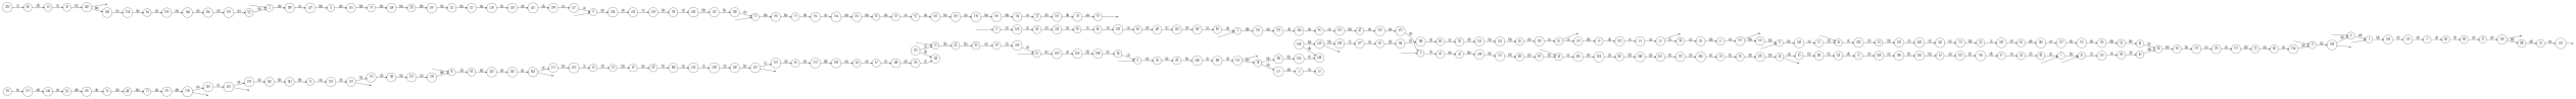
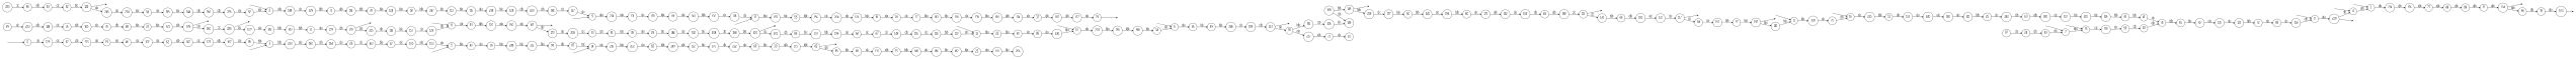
  digraph {
    fontname="Comic Neue"
    rankdir=LR
    vcsn_context="lat<letterset<char_letters(abc)>, letterset<char_letters(abc)>>, b"
    node [fontname="Comic Neue" shape=circle style=rounded]
    edge [arrowhead=vee arrowsize=.6 fontname="Comic Neue"]
    I0 [shape=point width=0 style=""]
    I1 [shape=point width=0 style=""]
    I2 [shape=point width=0 style=""]
    I3 [shape=point width=0 style=""]
    I4 [shape=point width=0 style=""]
    I5 [shape=point width=0 style=""]
    I6 [shape=point width=0 style=""]
    I7 [shape=point width=0 style=""]
    I8 [shape=point width=0 style=""]
    I9 [shape=point width=0 style=""]
    I10 [shape=point width=0 style=""]
    I11 [shape=point width=0 style=""]
    I12 [shape=point width=0 style=""]
    I13 [shape=point width=0 style=""]
    I14 [shape=point width=0 style=""]
    I15 [shape=point width=0 style=""]
    I16 [shape=point width=0 style=""]
    I17 [shape=point width=0 style=""]
    F42 [shape=point width=0 style=""]
    F79 [shape=point width=0 style=""]
    F100 [shape=point width=0 style=""]
    F104 [shape=point width=0 style=""]
    F111 [shape=point width=0 style=""]
    F117 [shape=point width=0 style=""]
    F122 [shape=point width=0 style=""]
    F133 [shape=point width=0 style=""]
    F145 [shape=point width=0 style=""]
    F162 [shape=point width=0 style=""]
    F178 [shape=point width=0 style=""]
    F197 [shape=point width=0 style=""]
    F200 [shape=point width=0 style=""]
    F209 [shape=point width=0 style=""]
    F225 [shape=point width=0 style=""]
    F228 [shape=point width=0 style=""]
    0 [width=0.5]
    1 [width=0.5]
    2 [width=0.5]
    3 [width=0.5]
    4 [width=0.5]
    5 [width=0.5]
    6 [width=0.5]
    7 [width=0.5]
    8 [width=0.5]
    9 [width=0.5]
    10 [width=0.5]
    11 [width=0.5]
    12 [width=0.5]
    13 [width=0.5]
    14 [width=0.5]
    15 [width=0.5]
    16 [width=0.5]
    17 [width=0.5]
    18 [width=0.5]
    19 [width=0.5]
    20 [width=0.5]
    21 [width=0.5]
    22 [width=0.5]
    23 [width=0.5]
    24 [width=0.5]
    25 [width=0.5]
    26 [width=0.5]
    27 [width=0.5]
    28 [width=0.5]
    29 [width=0.5]
    30 [width=0.5]
    31 [width=0.5]
    32 [width=0.5]
    33 [width=0.5]
    34 [width=0.5]
    35 [width=0.5]
    36 [width=0.5]
    37 [width=0.5]
    38 [width=0.5]
    39 [width=0.5]
    40 [width=0.5]
    41 [width=0.5]
    42 [width=0.5]
    43 [width=0.5]
    44 [width=0.5]
    45 [width=0.5]
    46 [width=0.5]
    47 [width=0.5]
    48 [width=0.5]
    49 [width=0.5]
    50 [width=0.5]
    51 [width=0.5]
    52 [width=0.5]
    53 [width=0.5]
    54 [width=0.5]
    55 [width=0.5]
    56 [width=0.5]
    57 [width=0.5]
    58 [width=0.5]
    59 [width=0.5]
    60 [width=0.5]
    61 [width=0.5]
    62 [width=0.5]
    63 [width=0.5]
    64 [width=0.5]
    65 [width=0.5]
    66 [width=0.5]
    67 [width=0.5]
    68 [width=0.5]
    69 [width=0.5]
    70 [width=0.5]
    71 [width=0.5]
    72 [width=0.5]
    73 [width=0.5]
    74 [width=0.5]
    75 [width=0.5]
    76 [width=0.5]
    77 [width=0.5]
    78 [width=0.5]
    79 [width=0.5]
    80 [width=0.5]
    81 [width=0.5]
    82 [width=0.5]
    83 [width=0.5]
    84 [width=0.5]
    85 [width=0.5]
    86 [width=0.5]
    87 [width=0.5]
    88 [width=0.5]
    89 [width=0.5]
    90 [width=0.5]
    91 [width=0.5]
    92 [width=0.5]
    93 [width=0.5]
    94 [width=0.5]
    95 [width=0.5]
    96 [width=0.5]
    97 [width=0.5]
    98 [width=0.5]
    99 [width=0.5]
    100 [width=0.5]
    101 [width=0.5]
    102 [width=0.5]
    103 [width=0.5]
    104 [width=0.5]
    105 [width=0.5]
    106 [width=0.5]
    107 [width=0.5]
    108 [width=0.5]
    109 [width=0.5]
    110 [width=0.5]
    111 [width=0.5]
    112 [width=0.5]
    113 [width=0.5]
    114 [width=0.5]
    115 [width=0.5]
    116 [width=0.5]
    117 [width=0.5]
    118 [width=0.5]
    119 [width=0.5]
    120 [width=0.5]
    121 [width=0.5]
    122 [width=0.5]
    123 [width=0.5]
    124 [width=0.5]
    125 [width=0.5]
    126 [width=0.5]
    127 [width=0.5]
    128 [width=0.5]
    129 [width=0.5]
    130 [width=0.5]
    131 [width=0.5]
    132 [width=0.5]
    133 [width=0.5]
    134 [width=0.5]
    135 [width=0.5]
    136 [width=0.5]
    137 [width=0.5]
    138 [width=0.5]
    139 [width=0.5]
    140 [width=0.5]
    141 [width=0.5]
    142 [width=0.5]
    143 [width=0.5]
    144 [width=0.5]
    145 [width=0.5]
    146 [width=0.5]
    147 [width=0.5]
    148 [width=0.5]
    149 [width=0.5]
    150 [width=0.5]
    151 [width=0.5]
    152 [width=0.5]
    153 [width=0.5]
    154 [width=0.5]
    155 [width=0.5]
    156 [width=0.5]
    157 [width=0.5]
    158 [width=0.5]
    159 [width=0.5]
    160 [width=0.5]
    161 [width=0.5]
    162 [width=0.5]
    163 [width=0.5]
    164 [width=0.5]
    165 [width=0.5]
    166 [width=0.5]
    167 [width=0.5]
    168 [width=0.5]
    169 [width=0.5]
    170 [width=0.5]
    171 [width=0.5]
    172 [width=0.5]
    173 [width=0.5]
    174 [width=0.5]
    175 [width=0.5]
    176 [width=0.5]
    177 [width=0.5]
    178 [width=0.5]
    179 [width=0.5]
    180 [width=0.5]
    181 [width=0.5]
    182 [width=0.5]
    183 [width=0.5]
    184 [width=0.5]
    185 [width=0.5]
    186 [width=0.5]
    187 [width=0.5]
    188 [width=0.5]
    189 [width=0.5]
    190 [width=0.5]
    191 [width=0.5]
    192 [width=0.5]
    193 [width=0.5]
    194 [width=0.5]
    195 [width=0.5]
    196 [width=0.5]
    197 [width=0.5]
    198 [width=0.5]
    199 [width=0.5]
    200 [width=0.5]
    201 [width=0.5]
    202 [width=0.5]
    203 [width=0.5]
    204 [width=0.5]
    205 [width=0.5]
    206 [width=0.5]
    207 [width=0.5]
    208 [width=0.5]
    209 [width=0.5]
    210 [width=0.5]
    211 [width=0.5]
    212 [width=0.5]
    213 [width=0.5]
    214 [width=0.5]
    215 [width=0.5]
    216 [width=0.5]
    217 [width=0.5]
    218 [width=0.5]
    219 [width=0.5]
    220 [width=0.5]
    221 [width=0.5]
    222 [width=0.5]
    223 [width=0.5]
    224 [width=0.5]
    225 [width=0.5]
    226 [width=0.5]
    228 [width=0.5]
    229 [width=0.5]
    230 [width=0.5]
    231 [width=0.5]
    232 [width=0.5]
    233 [width=0.5]
    234 [width=0.5]
    235 [width=0.5]
    236 [width=0.5]
    237 [width=0.5]
    238 [width=0.5]
    239 [width=0.5]
    240 [width=0.5]
    241 [width=0.5]
    242 [width=0.5]
    243 [width=0.5]
    244 [width=0.5]
    245 [width=0.5]
    246 [width=0.5]
    247 [width=0.5]
    248 [width=0.5]
    249 [width=0.5]
    subgraph sub_1 {
      I0
      I1
      I2
      I3
      I4
      I5
      I6
      I7
      I8
      I9
      I10
      I11
      I12
      I13
      I14
      I15
      I16
      I17
      F42
      F79
      F100
      F104
      F111
      F117
      F122
      F133
      F145
      F162
      F178
      F197
      F200
      F209
      F225
      F228
    }
    subgraph sub_2 {
      0
      1
      2
      3
      4
      5
      6
      7
      8
      9
      10
      11
      12
      13
      14
      15
      16
      17
      18
      19
      20
      21
      22
      23
      24
      25
      26
      27
      28
      29
      30
      31
      32
      33
      34
      35
      36
      37
      38
      39
      40
      41
      42
      43
      44
      45
      46
      47
      48
      49
      50
      51
      52
      53
      54
      55
      56
      57
      58
      59
      60
      61
      62
      63
      64
      65
      66
      67
      68
      69
      70
      71
      72
      73
      74
      75
      76
      77
      78
      79
      80
      81
      82
      83
      84
      85
      86
      87
      88
      89
      90
      91
      92
      93
      94
      95
      96
      97
      98
      99
      100
      101
      102
      103
      104
      105
      106
      107
      108
      109
      110
      111
      112
      113
      114
      115
      116
      117
      118
      119
      120
      121
      122
      123
      124
      125
      126
      127
      128
      129
      130
      131
      132
      133
      134
      135
      136
      137
      138
      139
      140
      141
      142
      143
      144
      145
      146
      147
      148
      149
      150
      151
      152
      153
      154
      155
      156
      157
      158
      159
      160
      161
      162
      163
      164
      165
      166
      167
      168
      169
      170
      171
      172
      173
      174
      175
      176
      177
      178
      179
      180
      181
      182
      183
      184
      185
      186
      187
      188
      189
      190
      191
      192
      193
      194
      195
      196
      197
      198
      199
      200
      201
      202
      203
      204
      205
      206
      207
      208
      209
      210
      211
      212
      213
      214
      215
      216
      217
      218
      219
      220
      221
      222
      223
      224
      225
      226
      228
      229
      230
      231
      232
      233
      234
      235
      236
      237
      238
      239
      240
      241
      242
      243
      244
      245
      246
      247
      248
      249
    }
    I0 -> 0
    I1 -> 1
    I2 -> 2
    I3 -> 3
    I4 -> 4
    I5 -> 5
    I6 -> 6
    I7 -> 7
    I8 -> 8
    I9 -> 9
    I10 -> 10
    I11 -> 11
    I12 -> 12
    I13 -> 13
    I14 -> 14
    I15 -> 15
    I16 -> 16
    I17 -> 17
    0 -> 125 [label="c|a"]
    1 -> 214 [label="b|b"]
    2 -> 188 [label="a|b"]
    3 -> 230 [label="b|b"]
    4 -> 1 [label="a|b"]
    5 -> 40 [label="b|a"]
    6 -> 36 [label="a|a"]
    7 -> 15 [label="b|a"]
    8 -> 93 [label="c|b"]
    9 -> 234 [label="a|a"]
    10 -> 203 [label="a|a"]
    11 -> 108 [label="b|c"]
    12 -> 193 [label="b|a"]
    13 -> 22 [label="b|a"]
    14 -> 216 [label="a|c"]
    15 -> 179 [label="c|c"]
    16 -> 235 [label="a|c"]
    17 -> 228 [label="a|a"]
    18 -> 191 [label="b|b"]
    18 -> 237 [label="a|a"]
    19 -> 46 [label="a|c"]
    21 -> 221 [label="b|a"]
    22 -> 90 [label="b|a"]
    23 -> 101 [label="a|a"]
    24 -> 83 [label="c|b"]
    25 -> 242 [label="c|c"]
    26 -> 163 [label="c|c"]
    27 -> 197 [label="b|a"]
    28 -> 57 [label="c|c"]
    29 -> 184 [label="b|c"]
    30 -> 175 [label="a|b"]
    31 -> 104 [label="a|b"]
    32 -> 122 [label="b|c"]
    33 -> 91 [label="c|b"]
    34 -> 6 [label="c|a"]
    35 -> 200 [label="a|a"]
    36 -> 49 [label="b|c"]
    37 -> 187 [label="c|b"]
    38 -> 248 [label="b|a"]
    39 -> 29 [label="a|a"]
    40 -> 38 [label="c|a"]
    41 -> 74 [label="b|c"]
    42 -> F42
    42 -> 85 [label="c|b"]
    43 -> 74 [label="a|b"]
    44 -> 84 [label="c|b"]
    45 -> 169 [label="a|b"]
    46 -> 102 [label="c|a"]
    47 -> 105 [label="a|c"]
    48 -> 21 [label="b|a"]
    49 -> 246 [label="b|a"]
    50 -> 241 [label="b|b"]
    51 -> 153 [label="b|b"]
    52 -> 2 [label="a|a"]
    53 -> 32 [label="c|c"]
    54 -> 195 [label="c|a"]
    55 -> 156 [label="b|b"]
    56 -> 165 [label="a|b"]
    57 -> 183 [label="b|a"]
    58 -> 247 [label="b|b"]
    59 -> 43 [label="c|b"]
    60 -> 180 [label="a|b"]
    61 -> 159 [label="a|a"]
    62 -> 147 [label="a|b"]
    63 -> 41 [label="b|b"]
    64 -> 67 [label="a|c"]
    65 -> 217 [label="b|c"]
    66 -> 185 [label="a|b"]
    67 -> 149 [label="c|c"]
    68 -> 154 [label="c|c"]
    69 -> 30 [label="b|c"]
    70 -> 16 [label="c|b"]
    71 -> 161 [label="a|b"]
    72 -> 68 [label="a|a"]
    73 -> 20 [label="c|c"]
    74 -> 65 [label="b|b"]
    75 -> 148 [label="b|b"]
    76 -> 48 [label="c|b"]
    77 -> 44 [label="a|b"]
    78 -> 124 [label="b|a"]
    79 -> F79
    80 -> 171 [label="a|c"]
    81 -> 28 [label="a|a"]
    82 -> 249 [label="b|b"]
    83 -> 7 [label="a|c"]
    84 -> 31 [label="a|b"]
    85 -> 181 [label="b|c"]
    86 -> 207 [label="b|c"]
    87 -> 14 [label="b|c"]
    88 -> 35 [label="a|b"]
    89 -> 236 [label="c|a"]
    90 -> 89 [label="a|c"]
    91 -> 39 [label="b|a"]
    92 -> 213 [label="c|b"]
    93 -> 120 [label="b|b"]
    94 -> 151 [label="c|a"]
    95 -> 3 [label="b|b"]
    96 -> 53 [label="a|b"]
    97 -> 24 [label="c|a"]
    98 -> 87 [label="a|b"]
    99 -> 223 [label="a|c"]
    100 -> F100
    100 -> 201 [label="c|c"]
    101 -> 206 [label="b|c"]
    102 -> 62 [label="c|a"]
    103 -> 5 [label="a|a"]
    104 -> F104
    104 -> 88 [label="b|b"]
    105 -> 103 [label="a|a"]
    106 -> 146 [label="a|c"]
    107 -> 210 [label="b|c"]
    108 -> 70 [label="c|c"]
    109 -> 142 [label="a|a"]
    110 -> 13 [label="a|c"]
    111 -> F111
    111 -> 174 [label="c|c"]
    112 -> 170 [label="b|c"]
    113 -> 115 [label="b|a"]
-   110 -> 114 [label="b|b"]
+   114 -> 110 [label="b|b"]
    115 -> 238 [label="a|a"]
    116 -> 114 [label="c|c"]
    117 -> F117
    117 -> 94 [label="c|c"]
    118 -> 157 [label="b|c"]
    119 -> 243 [label="c|a"]
    120 -> 150 [label="a|a"]
    121 -> 72 [label="b|b"]
    122 -> F122
    122 -> 245 [label="b|a"]
    123 -> 167 [label="a|b"]
    124 -> 58 [label="b|a"]
    125 -> 92 [label="c|c"]
    126 -> 81 [label="b|a"]
    127 -> 9 [label="c|c"]
    128 -> 220 [label="c|b"]
    129 -> 8 [label="b|b"]
    130 -> 138 [label="b|c"]
    131 -> 75 [label="a|b"]
    132 -> 152 [label="b|a"]
    133 -> F133
    133 -> 18 [label="b|a"]
    134 -> 37 [label="a|c"]
    135 -> 121 [label="a|c"]
    136 -> 63 [label="b|b"]
    137 -> 79 [label="a|a"]
    138 -> 12 [label="c|a"]
    139 -> 119 [label="b|a"]
    140 -> 211 [label="a|c"]
    141 -> 11 [label="b|a"]
    142 -> 143 [label="b|b"]
    143 -> 61 [label="b|b"]
    144 -> 56 [label="c|c"]
    145 -> F145
    145 -> 219 [label="b|b"]
    147 -> 123 [label="c|c"]
    148 -> 186 [label="a|c"]
    149 -> 116 [label="c|b"]
    150 -> 162 [label="a|c"]
    151 -> 27 [label="b|b"]
    152 -> 45 [label="b|b"]
    153 -> 240 [label="c|a"]
    154 -> 17 [label="c|b"]
    155 -> 198 [label="b|b"]
    156 -> 204 [label="c|c"]
    157 -> 129 [label="c|a"]
    158 -> 100 [label="b|a"]
    159 -> 178 [label="c|b"]
    160 -> 225 [label="c|c"]
    161 -> 78 [label="b|b"]
    162 -> F162
    162 -> 173 [label="a|c"]
    163 -> 47 [label="b|a"]
    164 -> 26 [label="c|a"]
    165 -> 76 [label="a|c"]
    166 -> 226 [label="c|b"]
    167 -> 95 [label="c|a"]
    168 -> 145 [label="b|b"]
    168 -> 146 [label="c|b"]
    169 -> 111 [label="c|c"]
    170 -> 222 [label="c|b"]
    171 -> 132 [label="a|b"]
    172 -> 117 [label="c|a"]
    173 -> 205 [label="b|a"]
    174 -> 66 [label="b|b"]
    175 -> 42 [label="b|b"]
    176 -> 77 [label="a|b"]
    177 -> 50 [label="b|a"]
    178 -> F178
    178 -> 215 [label="a|a"]
    179 -> 59 [label="a|c"]
    180 -> 107 [label="c|c"]
    181 -> 131 [label="b|c"]
    182 -> 23 [label="b|a"]
    183 -> 218 [label="b|c"]
    184 -> 232 [label="c|a"]
    185 -> 172 [label="a|c"]
    186 -> 182 [label="b|c"]
    187 -> 137 [label="c|b"]
    188 -> 229 [label="c|c"]
    189 -> 133 [label="c|b"]
    190 -> 134 [label="a|b"]
    191 -> 106 [label="b|b"]
    192 -> 164 [label="c|b"]
    193 -> 55 [label="b|c"]
    194 -> 127 [label="c|c"]
    195 -> 244 [label="a|a"]
    196 -> 80 [label="b|b"]
    197 -> F197
    197 -> 141 [label="b|a"]
    198 -> 34 [label="b|c"]
    199 -> 64 [label="a|a"]
    200 -> F200
    201 -> 86 [label="c|b"]
    202 -> 82 [label="c|a"]
    203 -> 155 [label="b|a"]
    204 -> 126 [label="a|a"]
    205 -> 33 [label="c|c"]
-   206 -> 97 [label="a|b"]
    207 -> 199 [label="b|b"]
    208 -> 158 [label="c|b"]
    209 -> F209
    209 -> 160 [label="c|a"]
    210 -> 136 [label="b|c"]
    211 -> 25 [label="b|b"]
    212 -> 98 [label="b|a"]
    213 -> 19 [label="a|a"]
    214 -> 176 [label="c|b"]
    215 -> 118 [label="c|b"]
    216 -> 202 [label="b|a"]
    217 -> 135 [label="c|a"]
    218 -> 239 [label="c|a"]
    219 -> 177 [label="c|c"]
    220 -> 194 [label="c|b"]
    221 -> 209 [label="a|b"]
    222 -> 69 [label="a|c"]
    223 -> 144 [label="a|b"]
    224 -> 54 [label="a|a"]
    225 -> F225
    225 -> 109 [label="a|c"]
    226 -> 52 [label="c|a"]
    228 -> F228
    228 -> 4 [label="c|b"]
    229 -> 71 [label="b|b"]
    230 -> 192 [label="a|a"]
    231 -> 139 [label="c|c"]
    232 -> 208 [label="b|c"]
    233 -> 96 [label="c|c"]
    234 -> 231 [label="a|a"]
    235 -> 51 [label="b|b"]
    236 -> 10 [label="b|a"]
    237 -> 73 [label="a|b"]
    238 -> 128 [label="b|c"]
    239 -> 190 [label="b|a"]
    240 -> 140 [label="a|c"]
    241 -> 196 [label="a|c"]
    242 -> 60 [label="c|b"]
    243 -> 130 [label="b|b"]
    244 -> 166 [label="c|b"]
    245 -> 224 [label="c|a"]
    246 -> 189 [label="c|c"]
    247 -> 113 [label="b|c"]
    248 -> 212 [label="b|c"]
    249 -> 112 [label="a|b"]
  }
